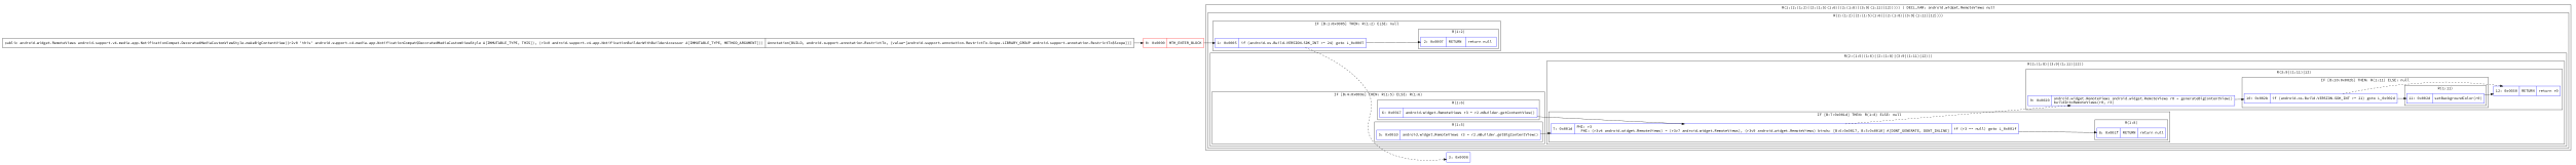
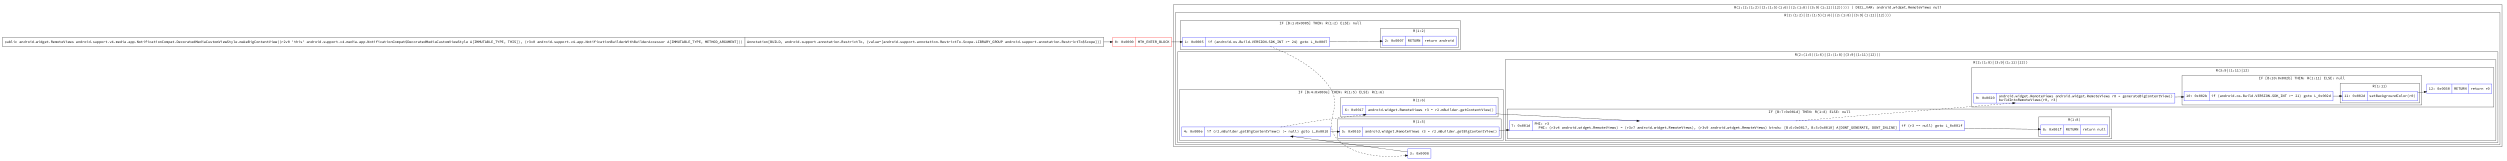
  digraph {
    fontname="Source Code Pro"
    rankdir=LR
    node [color=blue fontname="Source Code Pro" shape=record]
    edge [fontname="Source Code Pro"]
-   n1 [label="{2\:\ 0x0007|RETURN\l|return null\l}"]
+   n1 [label="{2\:\ 0x0007|RETURN\l|return android\l}"]
    n2 [label="{1\:\ 0x0005|if (android.os.Build.VERSION.SDK_INT \>= 24) goto L_0x0007\l}"]
    n3 [label="{5\:\ 0x0010|android.widget.RemoteViews r3 = r2.mBuilder.getBigContentView()\l}"]
    n4 [label="{6\:\ 0x0017|android.widget.RemoteViews r3 = r2.mBuilder.getContentView()\l}"]
+   n5 [label="{4\:\ 0x000e|if (r2.mBuilder.getBigContentView() != null) goto L_0x0010\l}"]
    n6 [label="{8\:\ 0x001f|RETURN\l|return null\l}"]
    n7 [label="{7\:\ 0x001d|PHI: r3 \l  PHI: (r3v4 android.widget.RemoteViews) = (r3v7 android.widget.RemoteViews), (r3v9 android.widget.RemoteViews) binds: [B:6:0x0017, B:5:0x0010] A[DONT_GENERATE, DONT_INLINE]\l|if (r3 == null) goto L_0x001f\l}"]
    n8 [label="{11\:\ 0x002d|setBackgroundColor(r0)\l}"]
    n9 [label="{10\:\ 0x002b|if (android.os.Build.VERSION.SDK_INT \>= 21) goto L_0x002d\l}"]
    n10 [label="{9\:\ 0x0020|android.widget.RemoteViews android.widget.RemoteViews r0 = generateBigContentView()\lbuildIntoRemoteViews(r0, r3)\l}"]
    n11 [label="{12\:\ 0x0030|RETURN\l|return r0\l}"]
    n12 [label="{3\:\ 0x0008}"]
    n13 [color=red label="{0\:\ 0x0000|MTH_ENTER_BLOCK\l}"]
    n14 [label="{public android.widget.RemoteViews android.support.v4.media.app.NotificationCompat.DecoratedMediaCustomViewStyle.makeBigContentView((r2v0 'this' android.support.v4.media.app.NotificationCompat$DecoratedMediaCustomViewStyle A[IMMUTABLE_TYPE, THIS]), (r3v0 android.support.v4.app.NotificationBuilderWithBuilderAccessor A[IMMUTABLE_TYPE, METHOD_ARGUMENT]))  | Annotation[BUILD, android.support.annotation.RestrictTo, \{value=[android.support.annotation.RestrictTo.Scope.LIBRARY_GROUP android.support.annotation.RestrictTo$Scope]\}]\l}" color=""]
    subgraph cluster_1 {
      label="R(1:(2:(1:2)|(2:(1:5)(1:6)|(2:(1:8)|(3:9|(1:11)|12))))) | DECL_VAR: android.widget.RemoteViews null\l"
      subgraph cluster_2 {
        label="R(2:(1:2)|(2:(1:5)(1:6)|(2:(1:8)|(3:9|(1:11)|12))))"
        subgraph cluster_3 {
          label="IF [B:1:0x0005] THEN: R(1:2) ELSE: null"
          n2
          subgraph cluster_4 {
            label="R(1:2)"
            n1
          }
        }
        subgraph cluster_5 {
          label="R(2:(1:5)(1:6)|(2:(1:8)|(3:9|(1:11)|12)))"
          subgraph cluster_6 {
            label="IF [B:4:0x000e] THEN: R(1:5) ELSE: R(1:6)"
+           n5
            subgraph cluster_7 {
              label="R(1:5)"
              n3
            }
            subgraph cluster_8 {
              label="R(1:6)"
              n4
            }
          }
          subgraph cluster_9 {
            label="R(2:(1:8)|(3:9|(1:11)|12))"
            subgraph cluster_10 {
              label="IF [B:7:0x001d] THEN: R(1:8) ELSE: null"
              n7
              subgraph cluster_11 {
                label="R(1:8)"
                n6
              }
            }
            subgraph cluster_12 {
              label="R(3:9|(1:11)|12)"
              n10
              n11
              subgraph cluster_13 {
                label="IF [B:10:0x002b] THEN: R(1:11) ELSE: null"
                n9
                subgraph cluster_14 {
                  label="R(1:11)"
                  n8
                }
              }
            }
          }
        }
      }
    }
    n2 -> n1
    n2 -> n12 [style=dashed]
    n3 -> n7
    n4 -> n7
+   n5 -> n3
+   n5 -> n4 [style=dashed]
    n7 -> n6
    n7 -> n10 [style=dashed]
    n8 -> n11
    n9 -> n8
-   n9 -> n11 [style=dashed]
    n10 -> n9
+   n12 -> n5
    n13 -> n2
    n14 -> n13
  }
